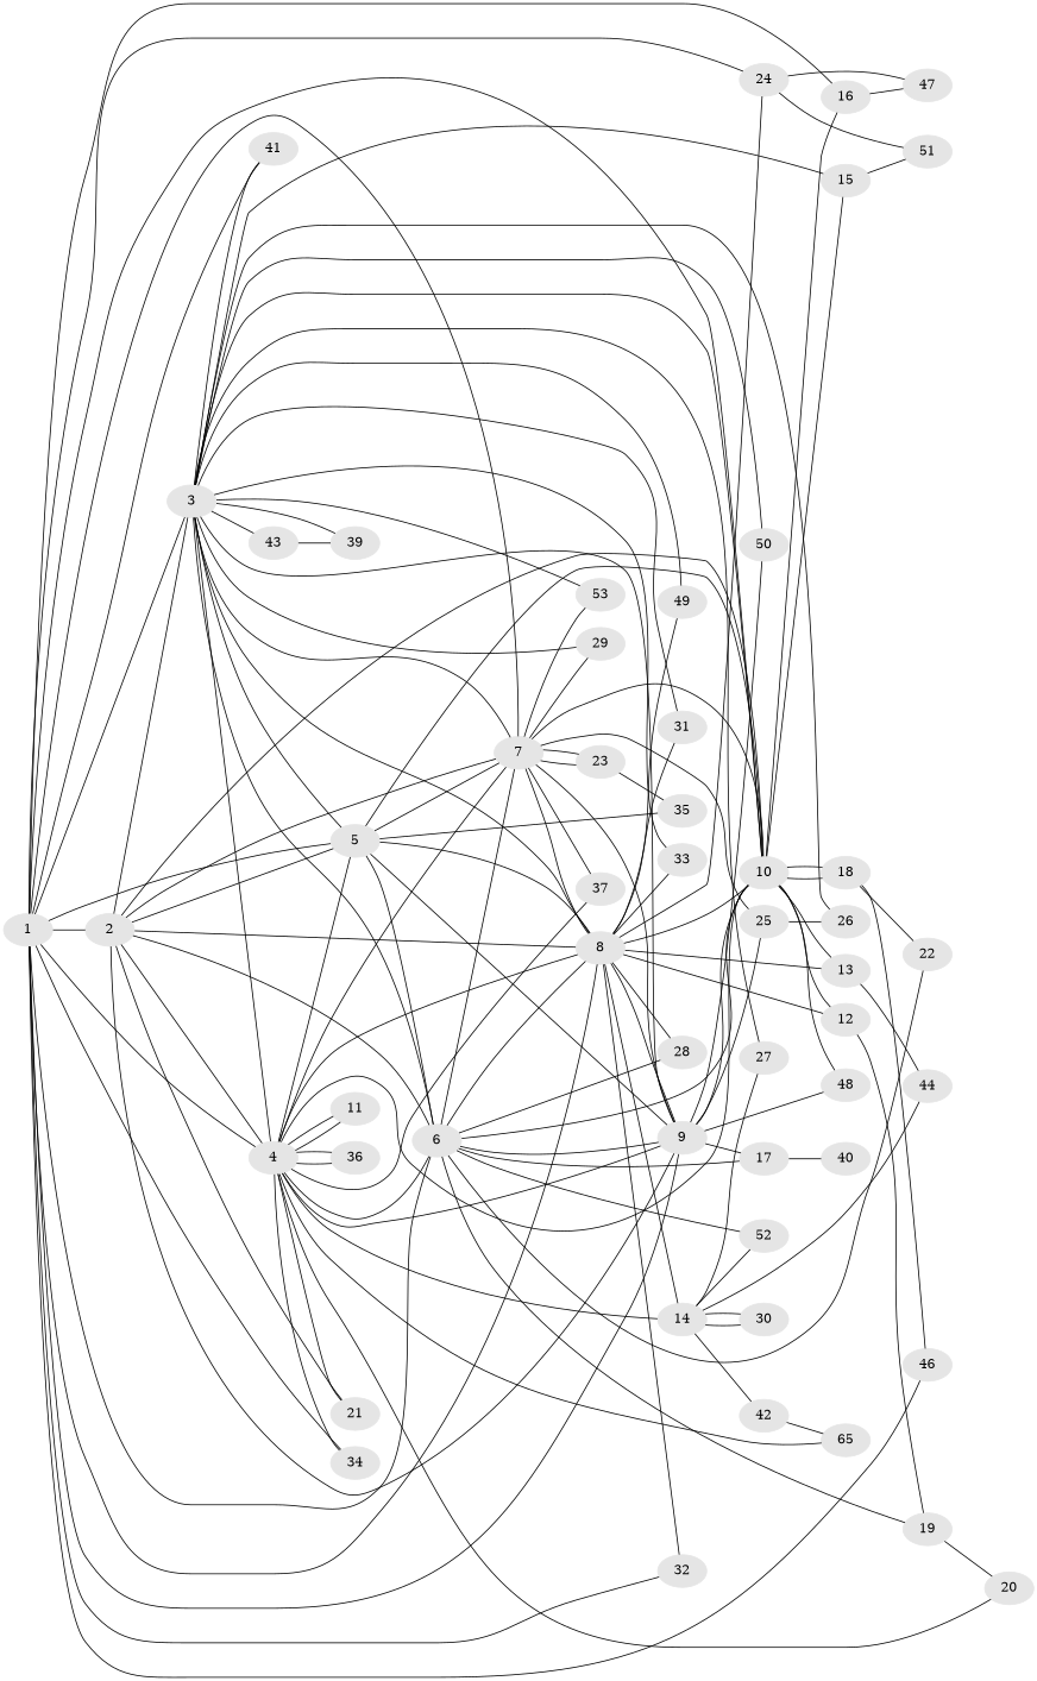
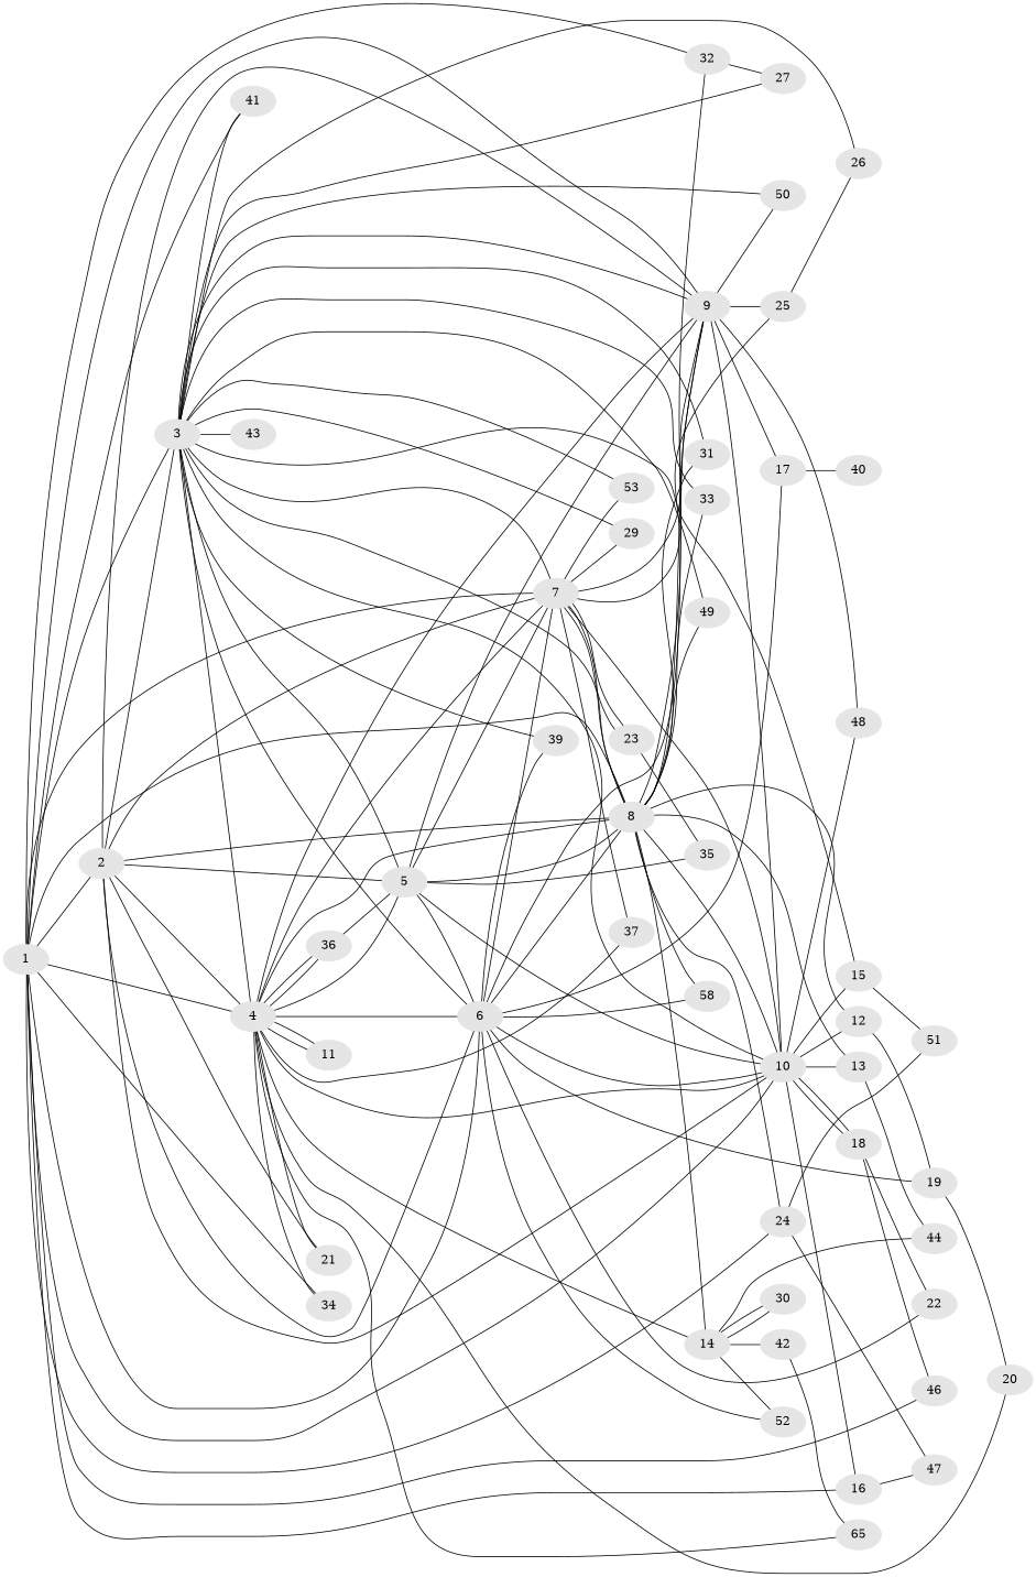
  graph {
    rankdir=LR
    node [color=gray90 style=filled]
    1
    2
    3
    4
    5
    6
    7
    8
    9
    10
    16
    24
    32
    34
    41
    46
    21
    15
    26
    27
    29
    31
    33
    39
    43
    49
    50
    53
    11
    14
    20
    36
    37
    n34 [label=65]
    35
    17
    19
    22
-   28
+   28 [label=58]
    52
    23
    25
    12
    13
    48
    18
    47
    51
    42
    44
    30
    40
    1 -- 2
    1 -- 3
    1 -- 4
-   1 -- 5
+   36 -- 5
    1 -- 6
    1 -- 7
    1 -- 8
    1 -- 9
    1 -- 10
    1 -- 16
    1 -- 24
    1 -- 32
    1 -- 34
    1 -- 41
    1 -- 46
    2 -- 3
    2 -- 4
    2 -- 5
    2 -- 6
    2 -- 7
    2 -- 8
    2 -- 9
    2 -- 10
    2 -- 21
    3 -- 4
    3 -- 5
    3 -- 6
    3 -- 7
    3 -- 8
    3 -- 9
    3 -- 10
    3 -- 41
    3 -- 15
    3 -- 26
    3 -- 27
    3 -- 29
    3 -- 31
    3 -- 33
    3 -- 39
    3 -- 43
    3 -- 49
    3 -- 50
    3 -- 53
    4 -- 5
    4 -- 6
    4 -- 7
    4 -- 8
    4 -- 9
    4 -- 10
    4 -- 34
    4 -- 21
    4 -- 11
    4 -- 11
    4 -- 14
    4 -- 20
    4 -- 36
    4 -- 36
    4 -- 37
    4 -- n34
    5 -- 6
    5 -- 7
    5 -- 8
    5 -- 9
    5 -- 10
    5 -- 35
    6 -- 7
    6 -- 8
    6 -- 9
    6 -- 10
-   43 -- 39
+   6 -- 39
    6 -- 17
    6 -- 19
    6 -- 22
    6 -- 28
    6 -- 52
    7 -- 8
    7 -- 9
    7 -- 10
    7 -- 29
    7 -- 53
    7 -- 37
    7 -- 23
    7 -- 23
    7 -- 25
    8 -- 9
    8 -- 10
    8 -- 24
    8 -- 32
    8 -- 31
    8 -- 33
    8 -- 49
    8 -- 14
    8 -- 28
    8 -- 12
    8 -- 13
    9 -- 10
    9 -- 50
    9 -- 17
    9 -- 25
    9 -- 48
    10 -- 16
    10 -- 15
    10 -- 12
    10 -- 13
    10 -- 48
    10 -- 18
    10 -- 18
    16 -- 47
    24 -- 47
    24 -- 51
    15 -- 51
-   14 -- 27
+   32 -- 27
    14 -- 52
    14 -- 42
    14 -- 44
    14 -- 30
    14 -- 30
    17 -- 40
    19 -- 20
    23 -- 35
    25 -- 26
    12 -- 19
    13 -- 44
    18 -- 46
    18 -- 22
    42 -- n34
  }
